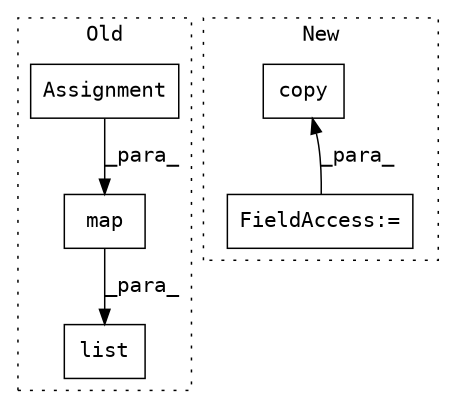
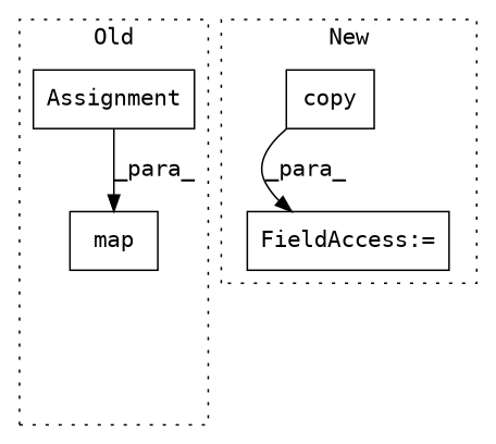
  digraph {
    fontname="DejaVu Sans Mono"
    node [a=32 fontname="DejaVu Sans Mono" l="5,1" shape=box]
    edge [fontname="DejaVu Sans Mono"]
    n1 [l="4,1" label=map s="5341,5367"]
    n2 [a=22 l=12 label=Assignment s=5355]
-   n3 [label=list s="5336,5368"]
    n4 [label=copy s="5320,5329"]
    n5 [a=7 l=1 label="FieldAccess:=" s=5314]
    subgraph cluster_1 {
      label=Old
      style=dotted
      n1
      n2
-     n3
    }
    subgraph cluster_2 {
      label=New
      style=dotted
      n4
      n5
    }
-   n1 -> n3 [label=_para_]
    n2 -> n1 [label=_para_]
-   n5 -> n4 [label=_para_]
+   n4 -> n5 [label=_para_]
  }
